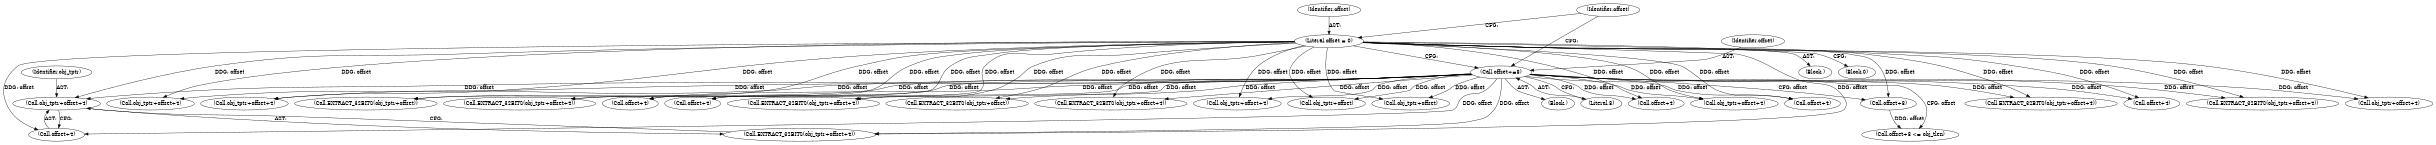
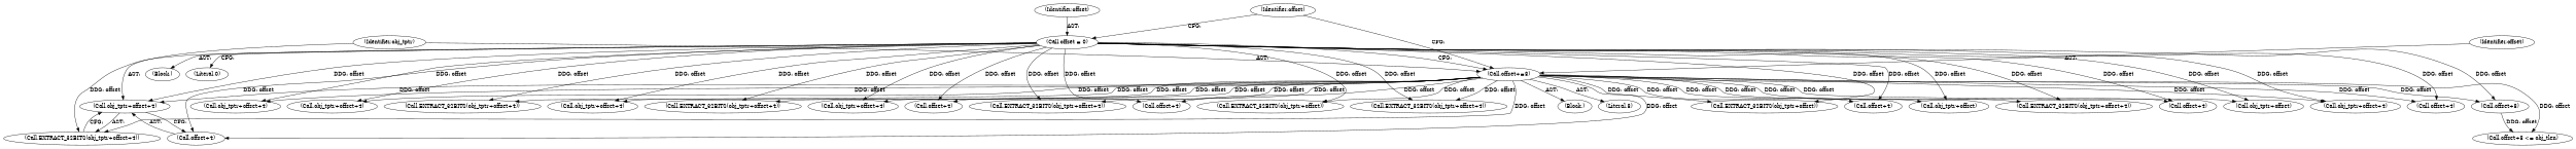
  digraph {
    n1 [label="(Call,obj_tptr+offset+4)"]
    n2 [label="(Call,EXTRACT_32BITS(obj_tptr+offset+4))"]
    n3 [label="(Call,offset+4)"]
    n4 [label="(Call,offset+=8)"]
    n5 [label="(Call,obj_tptr+offset+4)"]
    n6 [label="(Block,)"]
    n7 [label="(Call,obj_tptr+offset+4)"]
    n8 [label="(Call,EXTRACT_32BITS(obj_tptr+offset))"]
    n9 [label="(Call,EXTRACT_32BITS(obj_tptr+offset+4))"]
    n10 [label="(Call,EXTRACT_32BITS(obj_tptr+offset+4))"]
    n11 [label="(Call,obj_tptr+offset+4)"]
    n12 [label="(Literal,8)"]
    n13 [label="(Call,offset+4)"]
    n14 [label="(Call,obj_tptr+offset+4)"]
    n15 [label="(Call,offset+4)"]
    n16 [label="(Call,EXTRACT_32BITS(obj_tptr+offset+4))"]
    n17 [label="(Call,offset+4)"]
    n18 [label="(Call,EXTRACT_32BITS(obj_tptr+offset+4))"]
    n19 [label="(Call,obj_tptr+offset+4)"]
    n20 [label="(Call,offset+4)"]
    n21 [label="(Call,offset+4)"]
    n22 [label="(Call,EXTRACT_32BITS(obj_tptr+offset))"]
    n23 [label="(Call,EXTRACT_32BITS(obj_tptr+offset+4))"]
    n24 [label="(Call,offset+8 <= obj_tlen)"]
    n25 [label="(Call,obj_tptr+offset)"]
    n26 [label="(Call,obj_tptr+offset)"]
    n27 [label="(Call,offset+8)"]
-   n28 [label="(Literal,offset = 0)"]
+   n28 [label="(Call,offset = 0)"]
    n29 [label="(Block,)"]
-   n30 [label="(Block,0)"]
+   n30 [label="(Literal,0)"]
    n31 [label="(Identifier,offset)"]
    n32 [label="(Identifier,offset)"]
    n33 [label="(Identifier,obj_tptr)"]
    n34 [label="(Identifier,offset)"]
    n1 -> n2 [label="AST: "]
    n1 -> n3 [label="CFG: "]
    n2 -> n1 [label="CFG: "]
    n3 -> n1 [label="AST: "]
    n4 -> n1 [label="DDG: offset"]
    n4 -> n2 [label="DDG: offset"]
    n4 -> n3 [label="DDG: offset"]
    n4 -> n5 [label="DDG: offset"]
    n4 -> n6 [label="AST: "]
    n4 -> n7 [label="DDG: offset"]
    n4 -> n8 [label="DDG: offset"]
    n4 -> n9 [label="DDG: offset"]
    n4 -> n10 [label="DDG: offset"]
    n4 -> n11 [label="DDG: offset"]
-   n4 -> n12 [label="CFG: "]
+   n4 -> n12 [label="AST: "]
    n4 -> n13 [label="DDG: offset"]
    n4 -> n14 [label="DDG: offset"]
    n4 -> n15 [label="DDG: offset"]
    n4 -> n16 [label="DDG: offset"]
    n4 -> n17 [label="DDG: offset"]
    n4 -> n18 [label="DDG: offset"]
    n4 -> n19 [label="DDG: offset"]
    n4 -> n20 [label="DDG: offset"]
    n4 -> n21 [label="DDG: offset"]
    n4 -> n22 [label="DDG: offset"]
    n4 -> n23 [label="DDG: offset"]
-   n4 -> n24 [label="CFG: offset"]
+   n4 -> n24 [label="DDG: offset"]
    n4 -> n25 [label="DDG: offset"]
    n4 -> n26 [label="DDG: offset"]
-   n4 -> n27 [label="CFG: offset"]
-   n12 -> n4 [label="AST: "]
+   n4 -> n27 [label="DDG: offset"]
+   n33 -> n4 [label="AST: "]
    n27 -> n24 [label="DDG: offset"]
    n28 -> n1 [label="DDG: offset"]
    n28 -> n2 [label="DDG: offset"]
    n28 -> n3 [label="DDG: offset"]
    n28 -> n4 [label="CFG: "]
    n28 -> n5 [label="DDG: offset"]
    n28 -> n7 [label="DDG: offset"]
    n28 -> n8 [label="DDG: offset"]
    n28 -> n9 [label="DDG: offset"]
    n28 -> n10 [label="DDG: offset"]
    n28 -> n11 [label="DDG: offset"]
    n28 -> n13 [label="DDG: offset"]
    n28 -> n14 [label="DDG: offset"]
    n28 -> n15 [label="DDG: offset"]
    n28 -> n16 [label="DDG: offset"]
    n28 -> n17 [label="DDG: offset"]
    n28 -> n18 [label="DDG: offset"]
    n28 -> n19 [label="DDG: offset"]
    n28 -> n20 [label="DDG: offset"]
    n28 -> n21 [label="DDG: offset"]
    n28 -> n22 [label="DDG: offset"]
    n28 -> n23 [label="DDG: offset"]
    n28 -> n25 [label="DDG: offset"]
    n28 -> n26 [label="DDG: offset"]
    n28 -> n27 [label="DDG: offset"]
    n28 -> n29 [label="AST: "]
    n28 -> n30 [label="CFG: "]
    n31 -> n4 [label="AST: "]
    n32 -> n28 [label="AST: "]
    n33 -> n1 [label="AST: "]
    n34 -> n4 [label="CFG: "]
    n34 -> n28 [label="CFG: "]
  }
